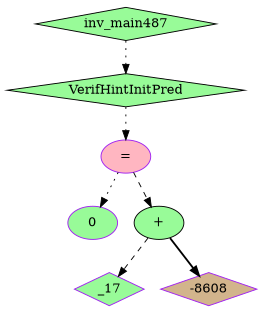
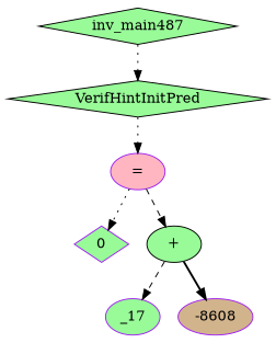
  digraph {
    node [color=purple fillcolor=palegreen shape=ellipse style=filled]
    edge [style=dotted]
    n1 [color=black label=inv_main487 shape=diamond]
    n2 [color=black label=VerifHintInitPred shape=diamond]
    n3 [fillcolor=lightpink label="="]
-   n4 [label=0]
+   n4 [label=0 shape=diamond]
    n5 [color=black label="+"]
-   n6 [label=_17 shape=diamond]
-   n7 [fillcolor=tan label=-8608 shape=diamond]
+   n6 [label=_17]
+   n7 [fillcolor=tan label=-8608]
    n1 -> n2
    n2 -> n3
    n3 -> n4
    n3 -> n5 [style=dashed]
    n5 -> n6 [style=dashed]
    n5 -> n7 [style=bold]
  }
